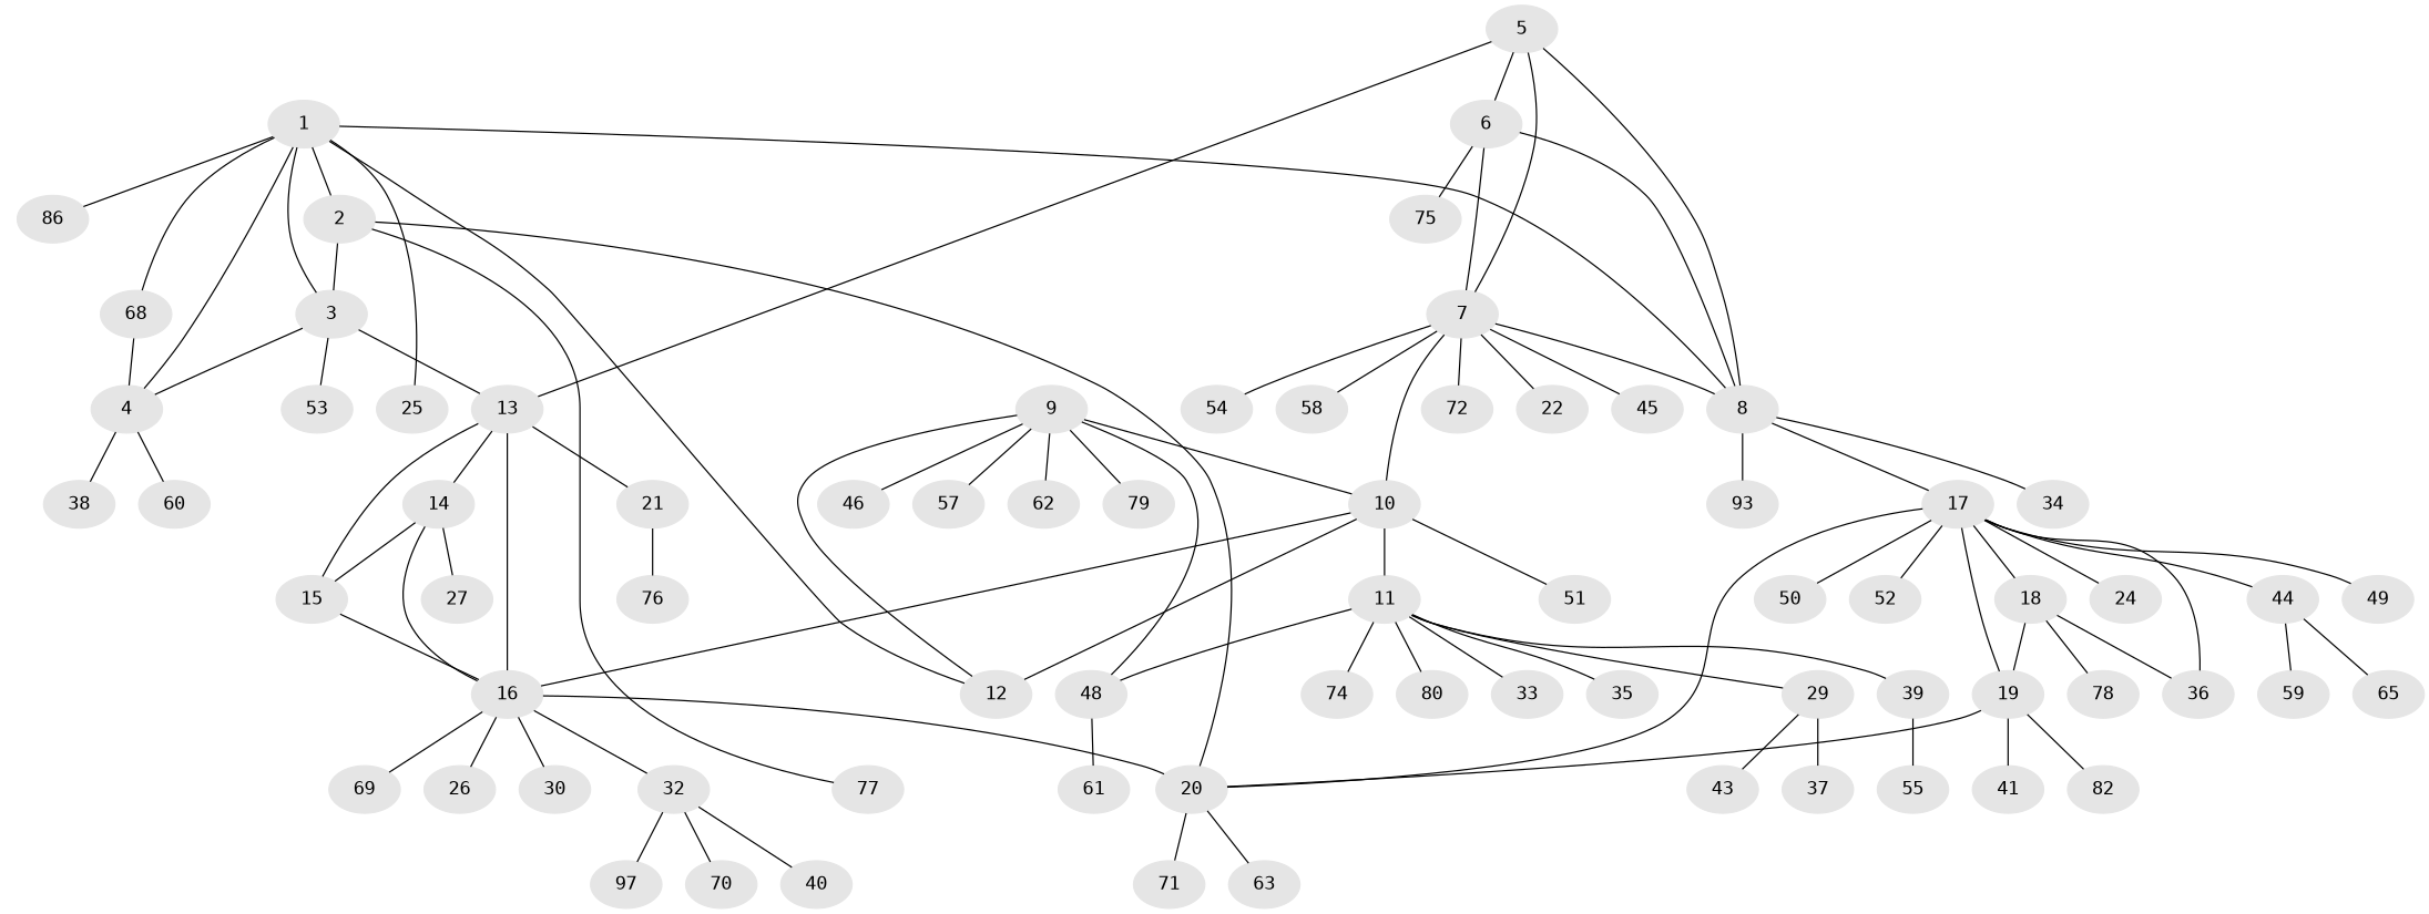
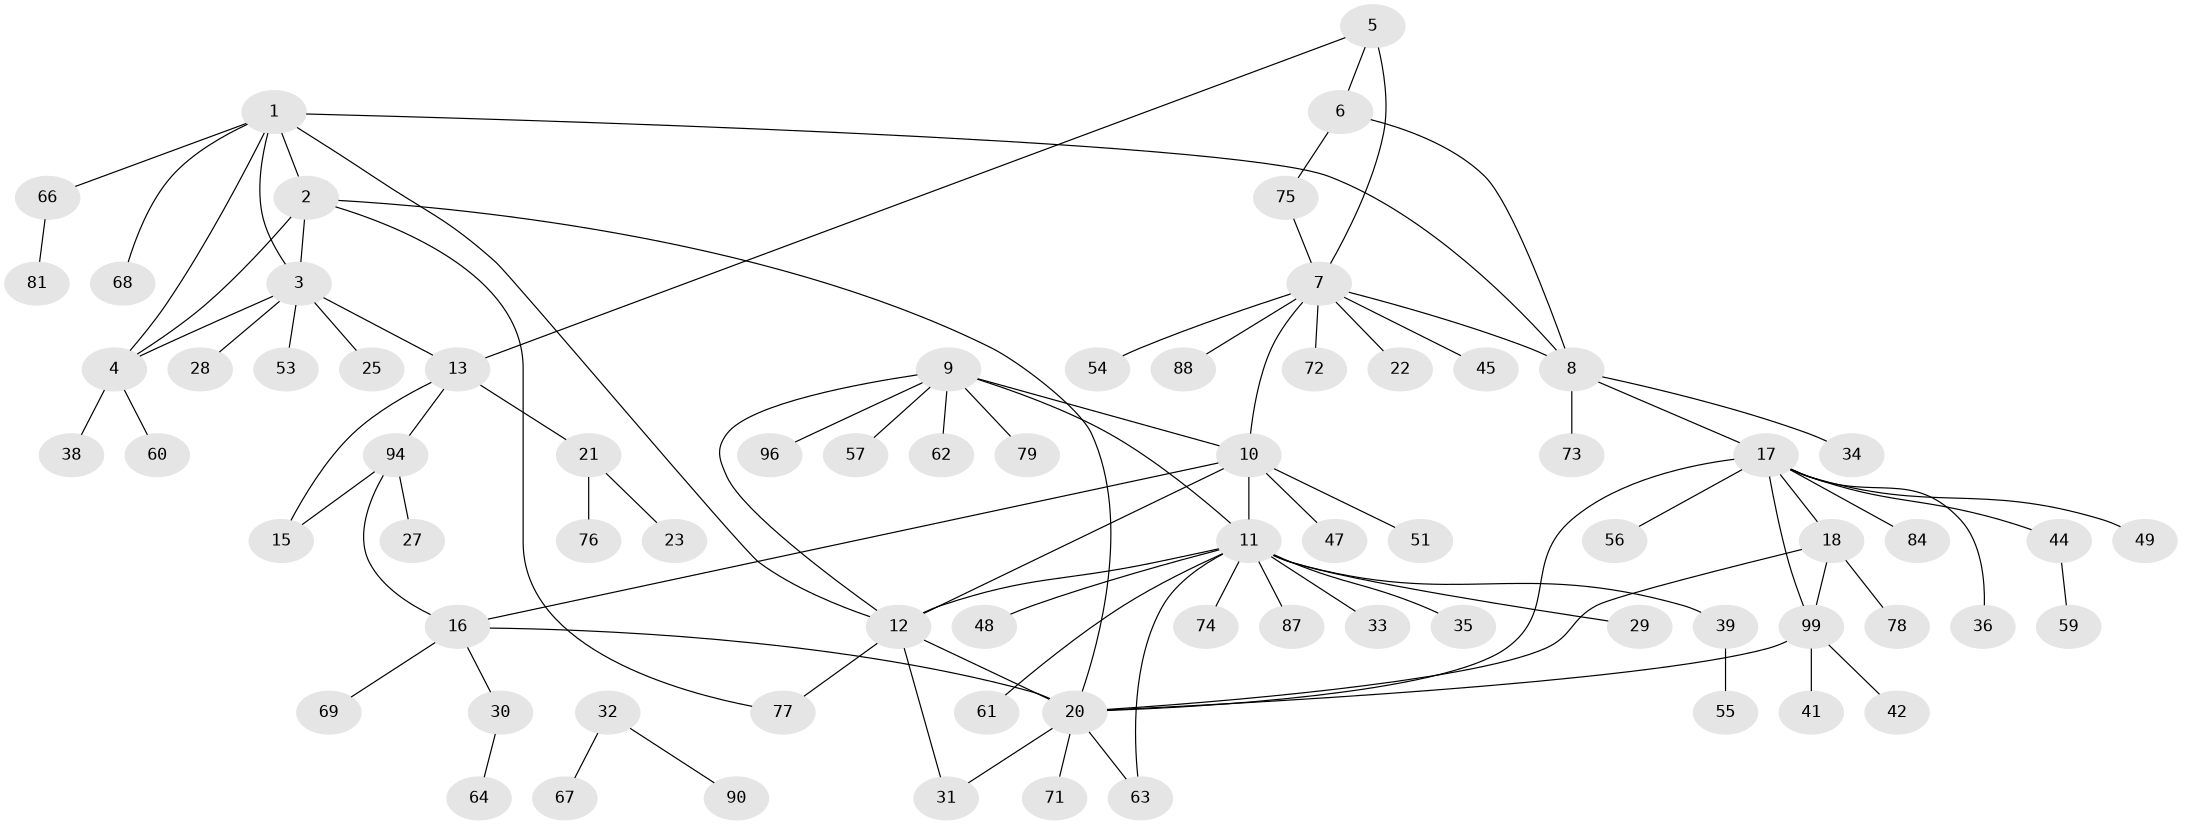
  graph {
    fontname="DejaVu Sans Mono"
    node [color=gray90 fontname="DejaVu Sans Mono" style=filled]
    edge [fontname="DejaVu Sans Mono"]
    1
    2
    3
    4
    8
    12
    25
-   66 [label=86]
+   66
    68
    20
    77
    13
+   28
    53
    38
    60
    17
    34
-   73 [label=93]
+   73
+   31
+   81
    63
    71
    16
-   14
+   14 [label=94]
    15
    21
    5
    6
    7
    75
    10
    22
    45
    54
-   58
+   58 [label=88]
    72
    11
+   47
    51
    18
-   19
-   24
+   19 [label=99]
+   24 [label=84]
    36
    44
    49
-   50
-   52
+   50 [label=56]
    9
-   46
+   46 [label=96]
    57
    62
    79
    29
    33
    35
    39
    48
    61
    74
-   80
-   26
+   80 [label=87]
    30
    32
    69
-   37
-   43
    55
    27
+   23
    76
-   40
-   67 [label=97]
-   70
+   64
+   40 [label=90]
+   67
    78
    41
-   42 [label=82]
+   42
    59
-   65
    1 -- 2
    1 -- 3
    1 -- 4
    1 -- 8
    1 -- 12
-   1 -- 25
+   3 -- 25
    1 -- 66
    1 -- 68
    2 -- 3
-   68 -- 4
+   2 -- 4
    2 -- 20
    2 -- 77
    3 -- 4
    3 -- 13
+   3 -- 28
    3 -- 53
    4 -- 38
    4 -- 60
    8 -- 17
    8 -- 34
    8 -- 73
+   12 -- 20
+   12 -- 77
+   12 -- 31
+   66 -- 81
+   20 -- 31
    20 -- 63
    20 -- 71
-   13 -- 16
    13 -- 14
    13 -- 15
    13 -- 21
    17 -- 20
    17 -- 18
    17 -- 19
    17 -- 24
    17 -- 36
    17 -- 44
    17 -- 49
    17 -- 50
-   17 -- 52
    16 -- 20
-   16 -- 26
    16 -- 30
-   16 -- 32
    16 -- 69
    14 -- 16
    14 -- 15
    14 -- 27
-   15 -- 16
+   21 -- 23
    21 -- 76
-   5 -- 8
    5 -- 13
    5 -- 6
    5 -- 7
    6 -- 8
-   6 -- 7
+   75 -- 7
    6 -- 75
    7 -- 8
    7 -- 10
    7 -- 22
    7 -- 45
    7 -- 54
    7 -- 58
    7 -- 72
    10 -- 12
    10 -- 16
    10 -- 11
+   10 -- 47
    10 -- 51
+   11 -- 12
+   11 -- 63
    11 -- 29
    11 -- 33
    11 -- 35
    11 -- 39
    11 -- 48
-   48 -- 61
+   11 -- 61
    11 -- 74
    11 -- 80
-   18 -- 36
+   18 -- 20
    18 -- 19
    18 -- 78
    19 -- 20
    19 -- 41
    19 -- 42
    44 -- 59
-   44 -- 65
    9 -- 12
    9 -- 10
-   9 -- 48
+   9 -- 11
    9 -- 46
    9 -- 57
    9 -- 62
    9 -- 79
-   29 -- 37
-   29 -- 43
    39 -- 55
+   30 -- 64
    32 -- 40
    32 -- 67
-   32 -- 70
  }
